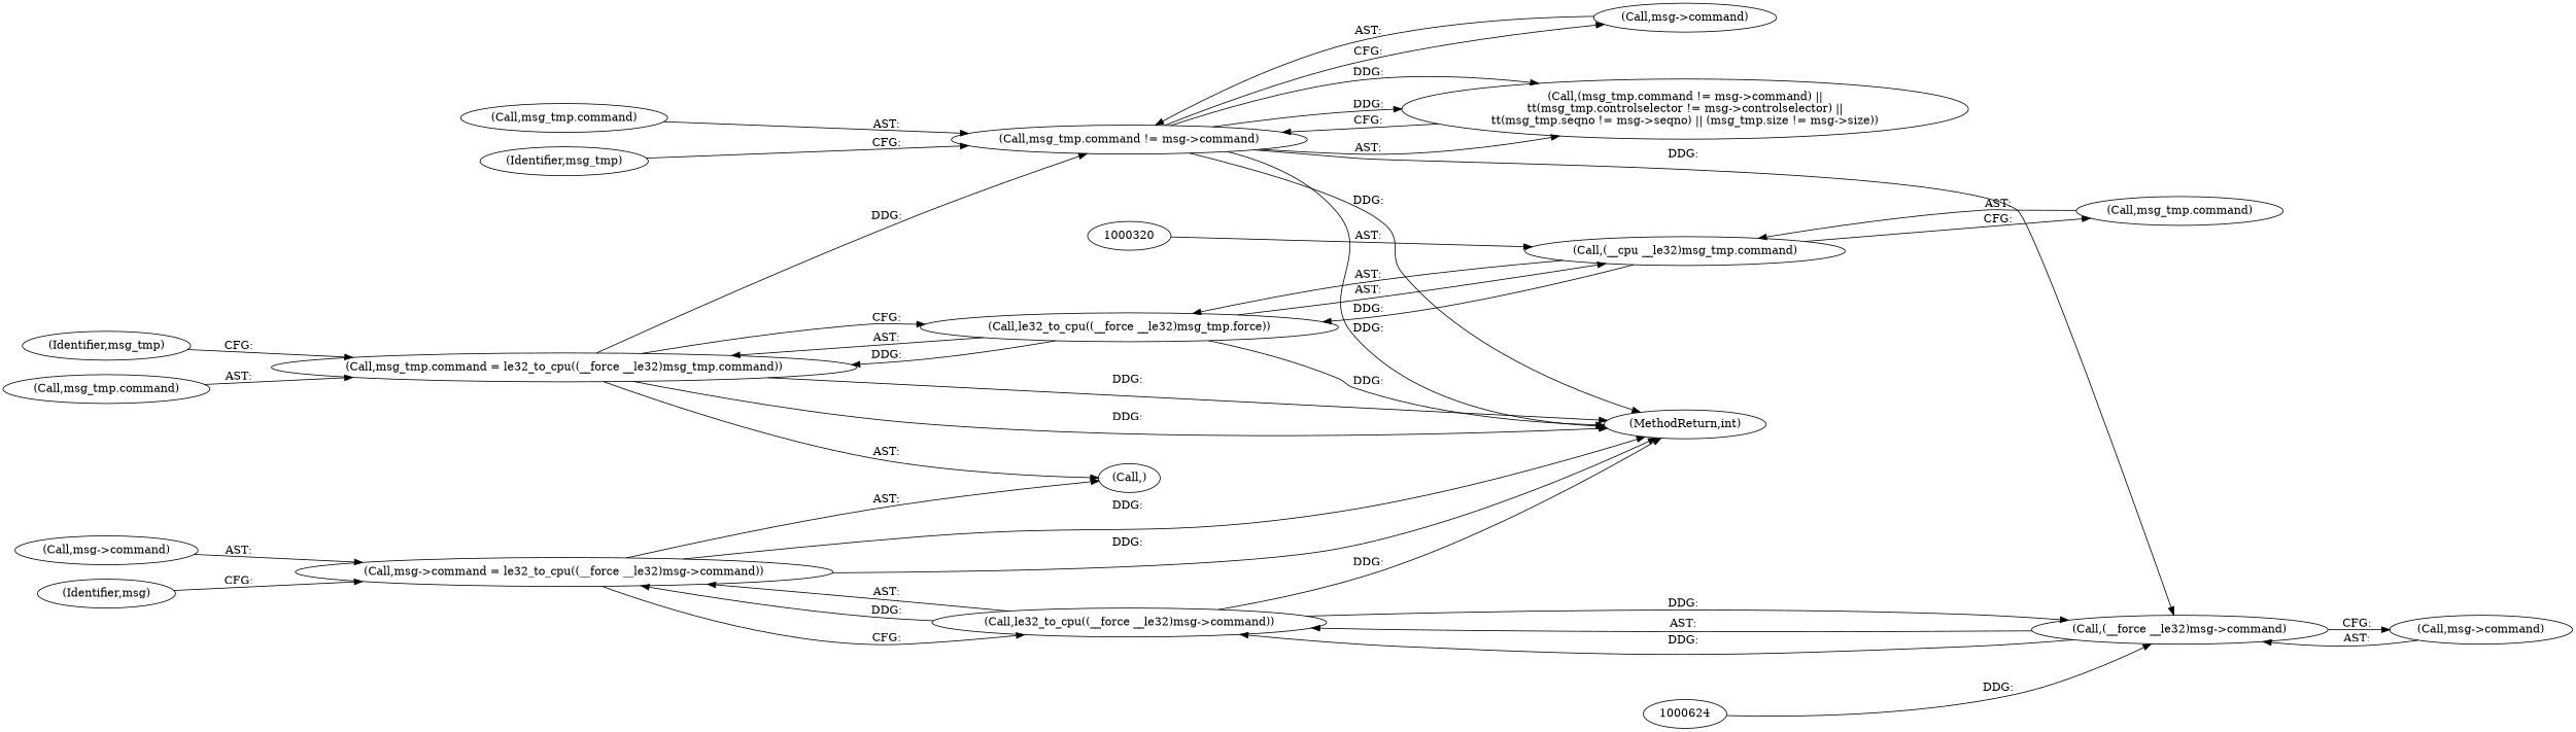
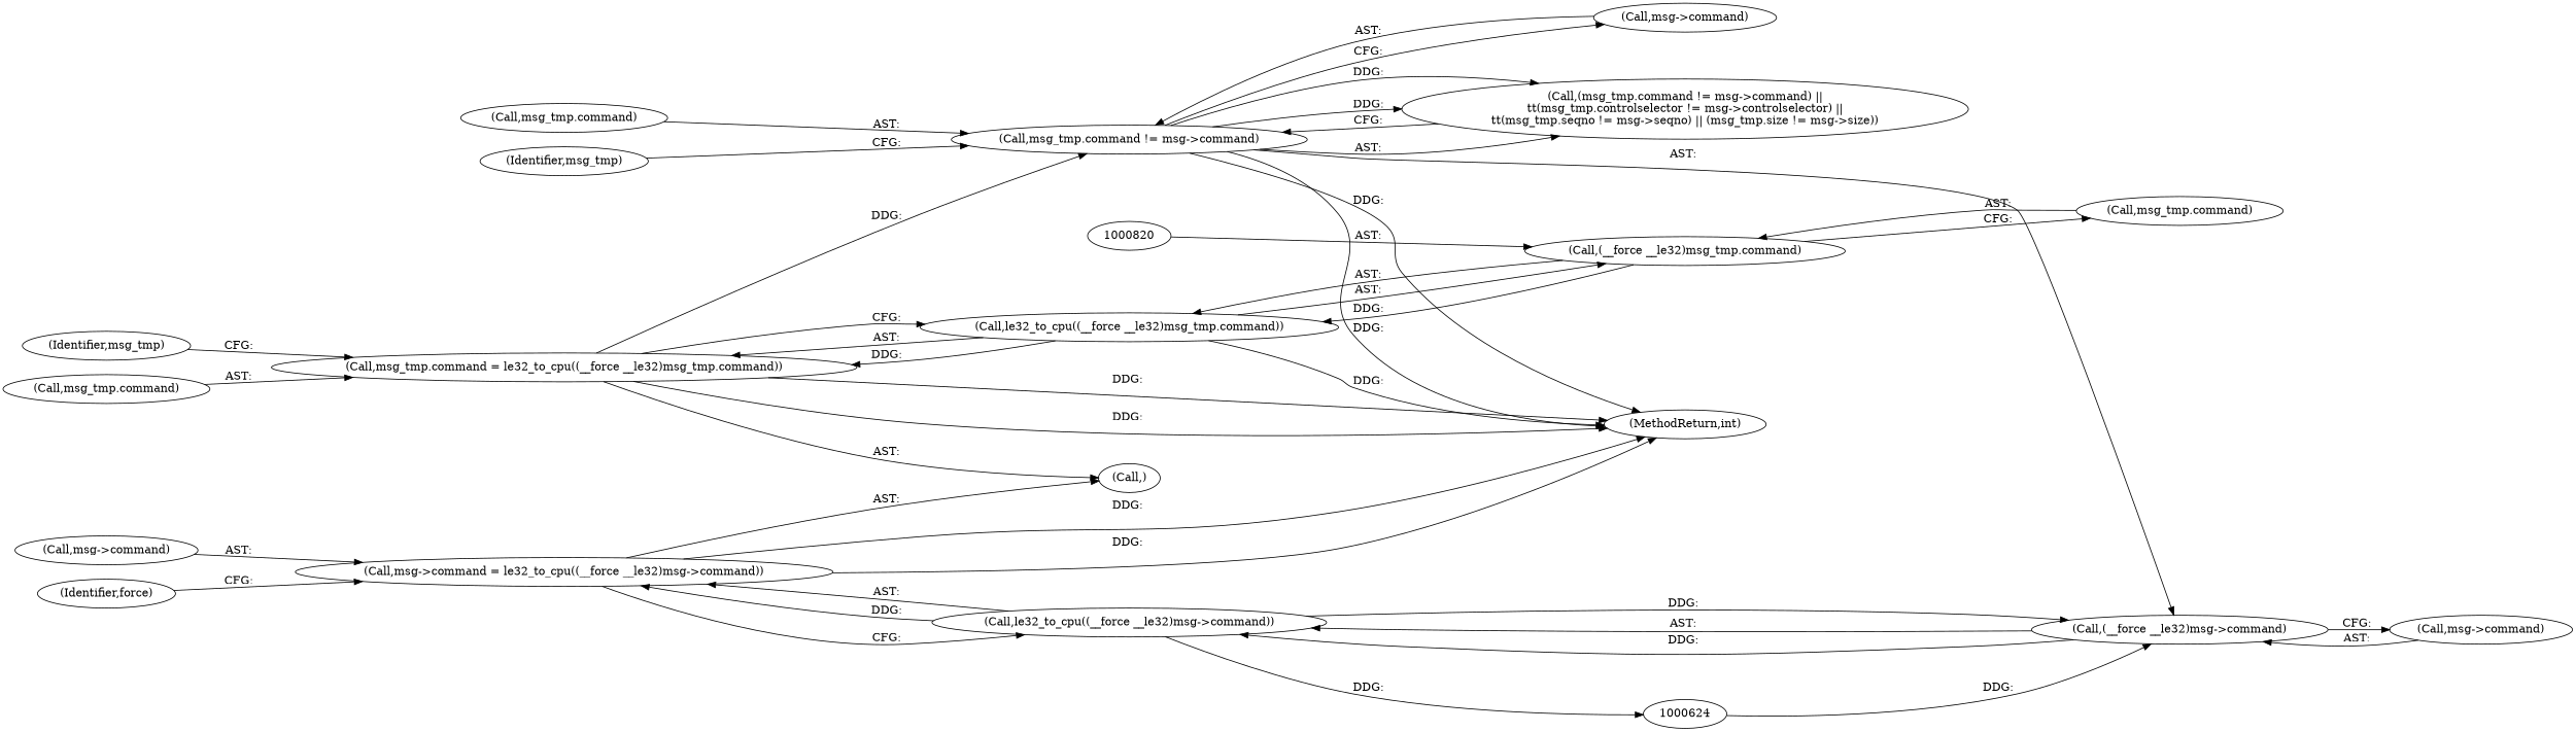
  digraph {
    rankdir=LR
    n1 [label="(Call,msg->command = le32_to_cpu((__force __le32)msg->command))"]
    n2 [label="(Call,le32_to_cpu((__force __le32)msg->command))"]
    n3 [label="(Call,)"]
    n4 [label="(MethodReturn,int)"]
    n5 [label="(Call,(__force __le32)msg->command)"]
    n6 [label="(Call,msg->command)"]
    n7 [label="(Call,msg_tmp.command != msg->command)"]
    n8 [label="(Call,msg->command)"]
    n9 [label="(Call,(msg_tmp.command != msg->command) ||\n\t\t(msg_tmp.controlselector != msg->controlselector) ||\n\t\t(msg_tmp.seqno != msg->seqno) || (msg_tmp.size != msg->size))"]
    n10 [label="(Call,msg_tmp.command = le32_to_cpu((__force __le32)msg_tmp.command))"]
-   n11 [label="(Call,le32_to_cpu((__force __le32)msg_tmp.force))"]
-   n12 [label="(Call,(__cpu __le32)msg_tmp.command)"]
+   n11 [label="(Call,le32_to_cpu((__force __le32)msg_tmp.command))"]
+   n12 [label="(Call,(__force __le32)msg_tmp.command)"]
    n13 [label="(Call,msg_tmp.command)"]
    n14 [label="(Call,msg->command)"]
-   n15 [label="(Identifier,msg)"]
+   n15 [label="(Identifier,force)"]
    n16 [label="(Call,msg_tmp.command)"]
    n17 [label="(Identifier,msg_tmp)"]
    n18 [label="(Call,msg_tmp.command)"]
    n19 [label="(Identifier,msg_tmp)"]
    1000624
-   1000320
+   1000320 [label=1000820]
    n1 -> n2 [label="CFG: "]
    n1 -> n3 [label="AST: "]
    n1 -> n4 [label="DDG: "]
    n1 -> n4 [label="DDG: "]
    n2 -> n1 [label="AST: "]
    n2 -> n1 [label="DDG: "]
-   n2 -> n4 [label="DDG: "]
+   n2 -> 1000624 [label="DDG: "]
    n2 -> n5 [label="DDG: "]
    n5 -> n2 [label="AST: "]
    n5 -> n2 [label="DDG: "]
    n5 -> n6 [label="CFG: "]
    n6 -> n5 [label="AST: "]
    n7 -> n4 [label="DDG: "]
    n7 -> n4 [label="DDG: "]
-   n7 -> n5 [label="DDG: "]
+   n7 -> n5 [label="AST: "]
    n7 -> n8 [label="CFG: "]
    n7 -> n9 [label="AST: "]
    n7 -> n9 [label="DDG: "]
    n7 -> n9 [label="DDG: "]
    n8 -> n7 [label="AST: "]
    n9 -> n7 [label="CFG: "]
    n10 -> n3 [label="AST: "]
    n10 -> n4 [label="DDG: "]
    n10 -> n4 [label="DDG: "]
    n10 -> n7 [label="DDG: "]
    n10 -> n11 [label="CFG: "]
    n11 -> n4 [label="DDG: "]
    n11 -> n10 [label="AST: "]
    n11 -> n10 [label="DDG: "]
    n11 -> n12 [label="AST: "]
    n12 -> n11 [label="AST: "]
    n12 -> n11 [label="DDG: "]
    n12 -> n13 [label="CFG: "]
    n13 -> n12 [label="AST: "]
    n14 -> n1 [label="AST: "]
    n15 -> n1 [label="CFG: "]
    n16 -> n7 [label="AST: "]
    n17 -> n10 [label="CFG: "]
    n18 -> n10 [label="AST: "]
    n19 -> n7 [label="CFG: "]
    1000624 -> n5 [label="DDG: "]
    1000320 -> n12 [label="AST: "]
  }
